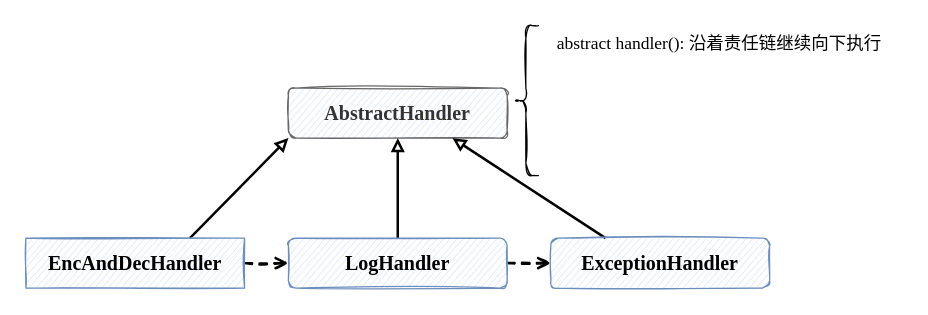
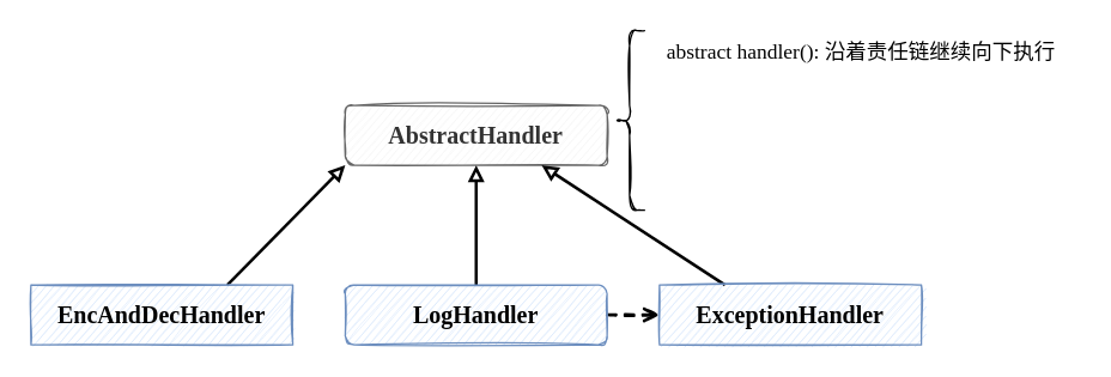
  <mxCell id="0" />
  <mxCell id="1" parent="0" />
- <mxCell id="2" value="&lt;font face=&quot;Comic Sans MS&quot; style=&quot;font-size: 16px;&quot;&gt;&lt;b&gt;AbstractHandler&lt;/b&gt;&lt;/font&gt;" style="rounded=1;whiteSpace=wrap;html=1;fillColor=#dae8fc;strokeColor=#666666;sketch=1;strokeWidth=1;fontSize=13;fontColor=#333333;" parent="1" vertex="1"><mxGeometry x="230" y="70" width="175" height="40" as="geometry" /></mxCell>
- <mxCell id="3" style="edgeStyle=none;rounded=0;sketch=1;orthogonalLoop=1;jettySize=auto;html=1;strokeWidth=2;fontFamily=Comic Sans MS;dashed=1;endArrow=open;endFill=0;" parent="1" source="5" target="10" edge="1"><mxGeometry relative="1" as="geometry" /></mxCell>
+ <mxCell id="2" value="&lt;font face=&quot;Comic Sans MS&quot; style=&quot;font-size: 16px;&quot;&gt;&lt;b&gt;AbstractHandler&lt;/b&gt;&lt;/font&gt;" style="rounded=1;whiteSpace=wrap;html=1;fillColor=#f5f5f5;strokeColor=#666666;sketch=1;strokeWidth=1;fontSize=13;fontColor=#333333;" parent="1" vertex="1"><mxGeometry x="230" y="70" width="175" height="40" as="geometry" /></mxCell>
  <mxCell id="4" style="edgeStyle=none;rounded=0;orthogonalLoop=1;jettySize=auto;html=1;exitX=0.75;exitY=0;exitDx=0;exitDy=0;entryX=0;entryY=1;entryDx=0;entryDy=0;strokeWidth=2;endArrow=block;endFill=0;" edge="1" parent="1" source="5" target="2"><mxGeometry relative="1" as="geometry" /></mxCell>
  <mxCell id="5" value="&lt;font face=&quot;Comic Sans MS&quot; style=&quot;font-size: 16px;&quot;&gt;&lt;b&gt;EncAndDecHandler&lt;/b&gt;&lt;/font&gt;" style="whiteSpace=wrap;html=1;fillColor=#dae8fc;strokeColor=#6c8ebf;sketch=1;strokeWidth=1;fontSize=13;rounded=0;" parent="1" vertex="1"><mxGeometry x="20" y="190" width="175" height="40" as="geometry" /></mxCell>
  <mxCell id="6" style="edgeStyle=none;rounded=0;orthogonalLoop=1;jettySize=auto;html=1;exitX=0.25;exitY=0;exitDx=0;exitDy=0;entryX=0.75;entryY=1;entryDx=0;entryDy=0;strokeWidth=2;endArrow=block;endFill=0;" edge="1" parent="1" source="7" target="2"><mxGeometry relative="1" as="geometry" /></mxCell>
- <mxCell id="7" value="&lt;font face=&quot;Comic Sans MS&quot; style=&quot;font-size: 16px;&quot;&gt;&lt;b&gt;ExceptionHandler&lt;/b&gt;&lt;/font&gt;" style="rounded=1;whiteSpace=wrap;html=1;fillColor=#dae8fc;strokeColor=#6c8ebf;sketch=1;strokeWidth=1;fontSize=13;" parent="1" vertex="1"><mxGeometry x="440" y="190" width="175" height="40" as="geometry" /></mxCell>
+ <mxCell id="7" value="&lt;font face=&quot;Comic Sans MS&quot; style=&quot;font-size: 16px;&quot;&gt;&lt;b&gt;ExceptionHandler&lt;/b&gt;&lt;/font&gt;" style="whiteSpace=wrap;html=1;fillColor=#dae8fc;strokeColor=#6c8ebf;sketch=1;strokeWidth=1;fontSize=13;rounded=0;" parent="1" vertex="1"><mxGeometry x="440" y="190" width="175" height="40" as="geometry" /></mxCell>
  <mxCell id="8" style="edgeStyle=none;rounded=0;sketch=1;orthogonalLoop=1;jettySize=auto;html=1;strokeWidth=2;fontFamily=Comic Sans MS;dashed=1;endArrow=open;endFill=0;" parent="1" source="10" target="7" edge="1"><mxGeometry relative="1" as="geometry" /></mxCell>
  <mxCell id="9" style="edgeStyle=none;rounded=0;orthogonalLoop=1;jettySize=auto;html=1;strokeWidth=2;endArrow=block;endFill=0;" edge="1" parent="1" source="10" target="2"><mxGeometry relative="1" as="geometry" /></mxCell>
  <mxCell id="10" value="&lt;font face=&quot;Comic Sans MS&quot; style=&quot;font-size: 16px;&quot;&gt;&lt;b&gt;LogHandler&lt;/b&gt;&lt;/font&gt;" style="rounded=1;whiteSpace=wrap;html=1;fillColor=#dae8fc;strokeColor=#6c8ebf;sketch=1;strokeWidth=1;fontSize=13;" parent="1" vertex="1"><mxGeometry x="230" y="190" width="175" height="40" as="geometry" /></mxCell>
  <mxCell id="11" value="" style="shape=curlyBracket;whiteSpace=wrap;html=1;rounded=1;labelBackgroundColor=none;strokeColor=default;fontSize=14;fontFamily=Comic Sans MS;sketch=1;" parent="1" vertex="1"><mxGeometry x="410" y="20" width="20" height="120" as="geometry" /></mxCell>
  <mxCell id="12" value="&lt;font style=&quot;font-size: 14px;&quot;&gt;abstract handler(): 沿着责任链继续向下执行&lt;/font&gt;" style="text;html=1;strokeColor=none;fillColor=none;align=center;verticalAlign=middle;whiteSpace=wrap;rounded=0;sketch=1;fontFamily=Comic Sans MS;" parent="1" vertex="1"><mxGeometry x="430" y="20" width="290" height="30" as="geometry" /></mxCell>
